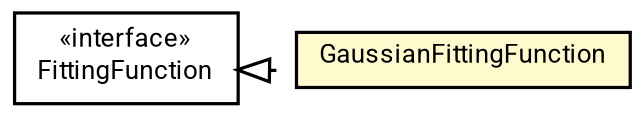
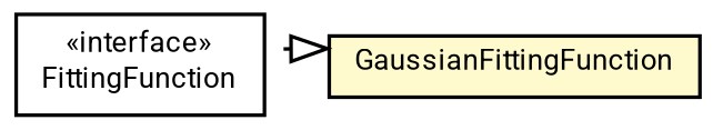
  digraph {
    nodesep=0.15
    rankdir=LR
    ranksep=0.25
    node [fontcolor=black fontname=Roboto fontsize=8 margin=0 shape=plaintext]
    n1 [height=0 label=<<table title="de.lmu.ifi.dbs.elki.math.linearalgebra.fitting.FittingFunction" border="0" cellborder="1" cellspacing="0" cellpadding="2" href="FittingFunction.html" target="_parent"> 		<tr><td><table border="0" cellspacing="0" cellpadding="1"> 		<tr><td align="center" balign="center"> &#171;interface&#187; </td></tr> 		<tr><td align="center" balign="center"> <font face="Roboto">FittingFunction</font> </td></tr> 		</table></td></tr> 		</table>> width=0]
    n2 [height=0 label=<<table title="de.lmu.ifi.dbs.elki.math.linearalgebra.fitting.GaussianFittingFunction" border="0" cellborder="1" cellspacing="0" cellpadding="2" bgcolor="lemonChiffon" href="GaussianFittingFunction.html" target="_parent"> 		<tr><td><table border="0" cellspacing="0" cellpadding="1"> 		<tr><td align="center" balign="center"> <font face="Roboto">GaussianFittingFunction</font> </td></tr> 		</table></td></tr> 		</table>> width=0]
-   n1 -> n2 [arrowtail=empty color=black dir=back fontname=Roboto fontsize=7 labelfontname=Roboto labelfontsize=7 style=dotted weight=9]
+   n2 -> n1 [arrowtail=empty color=black dir=back fontname=Roboto fontsize=7 labelfontname=Roboto labelfontsize=7 style=dotted weight=9]
  }
